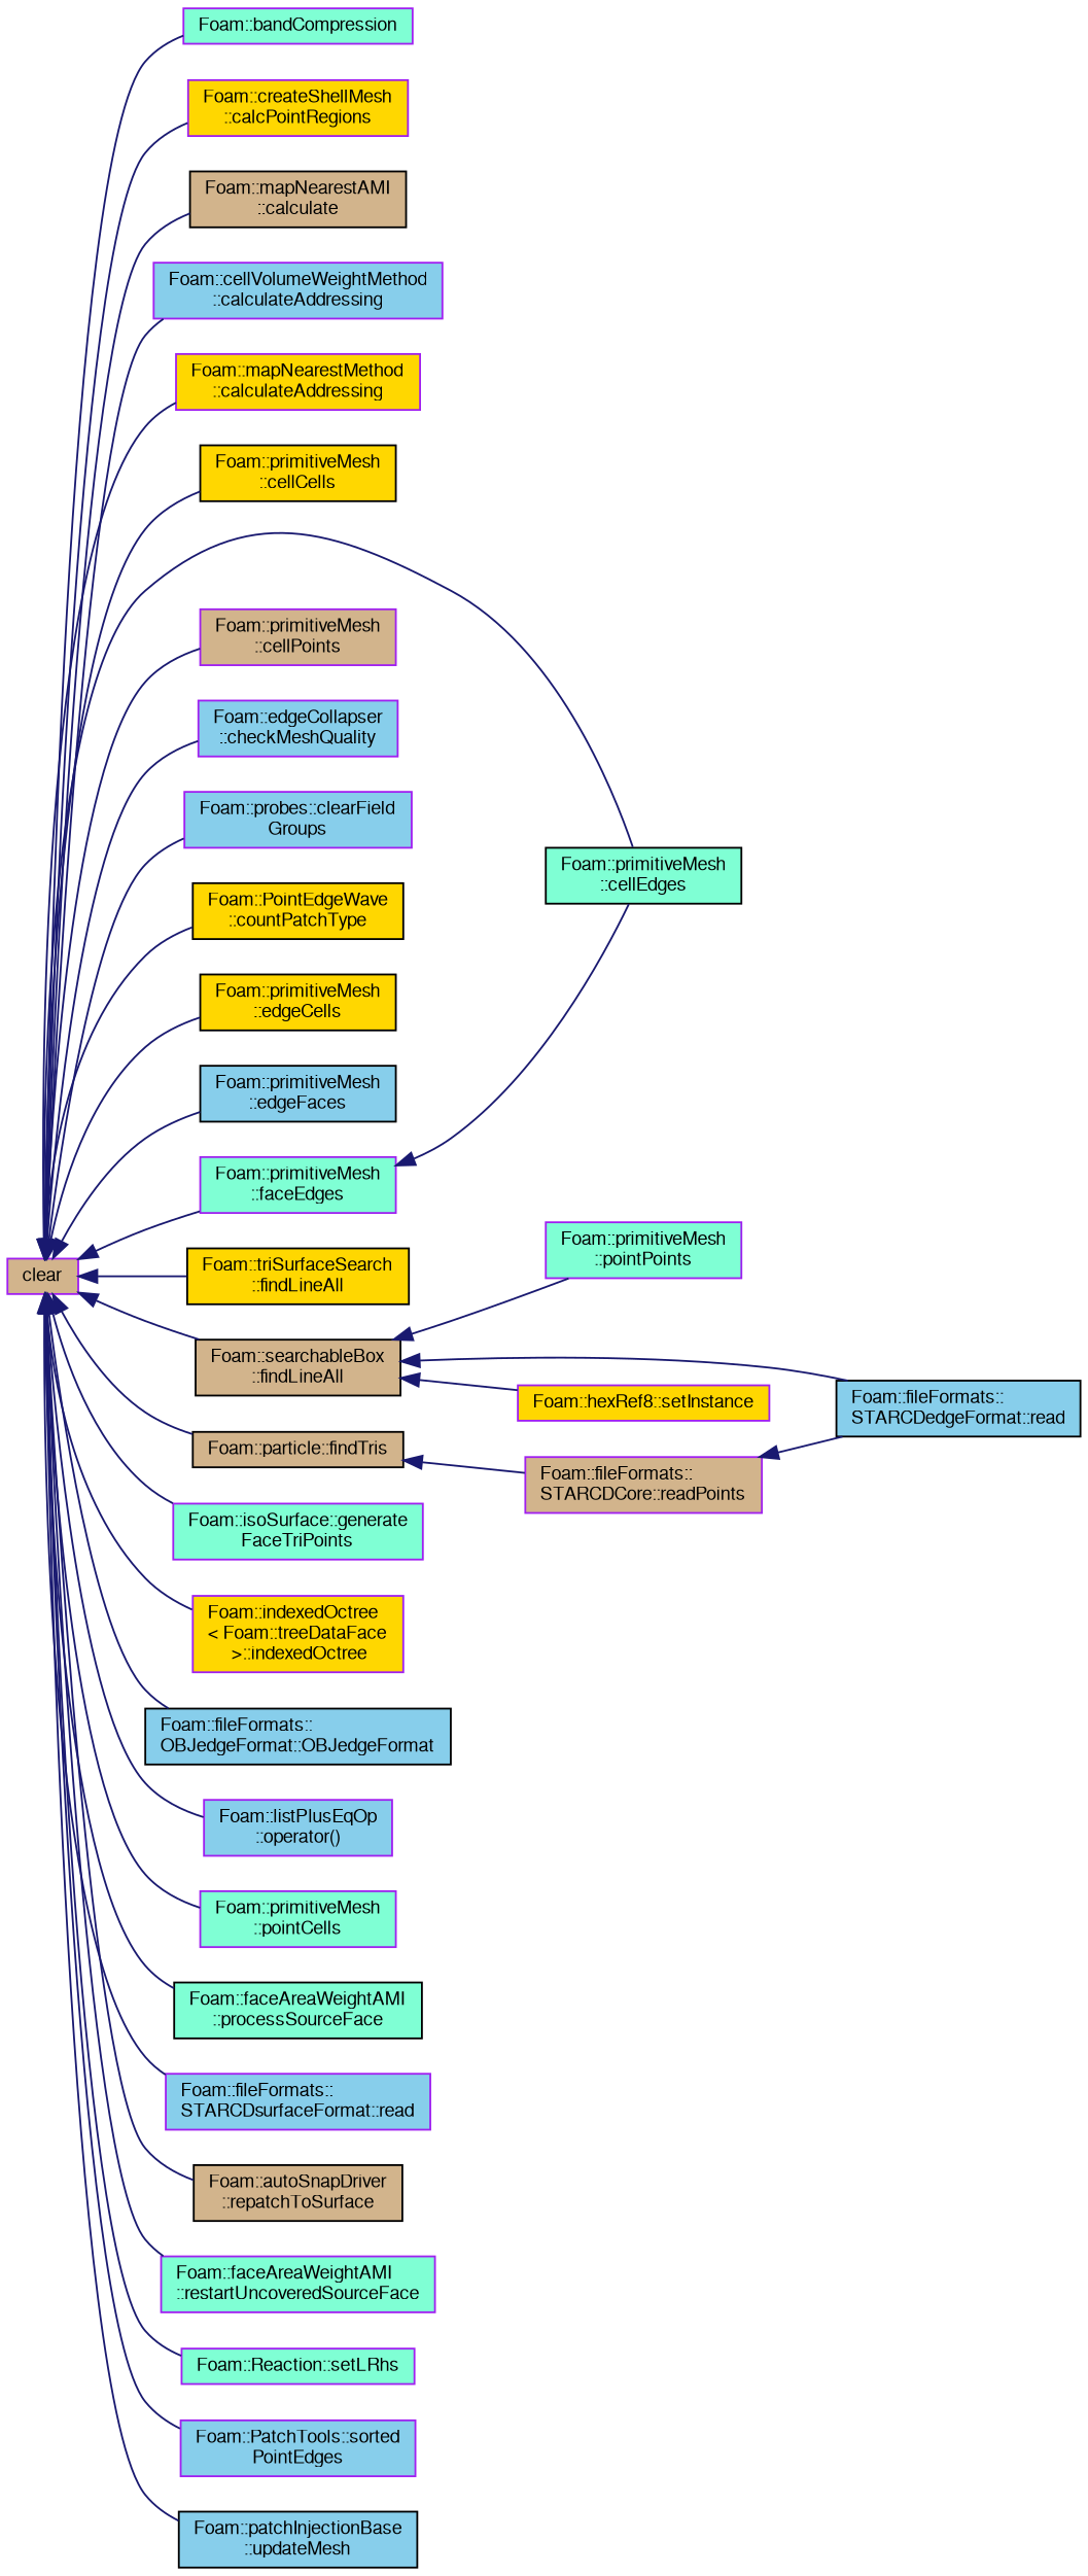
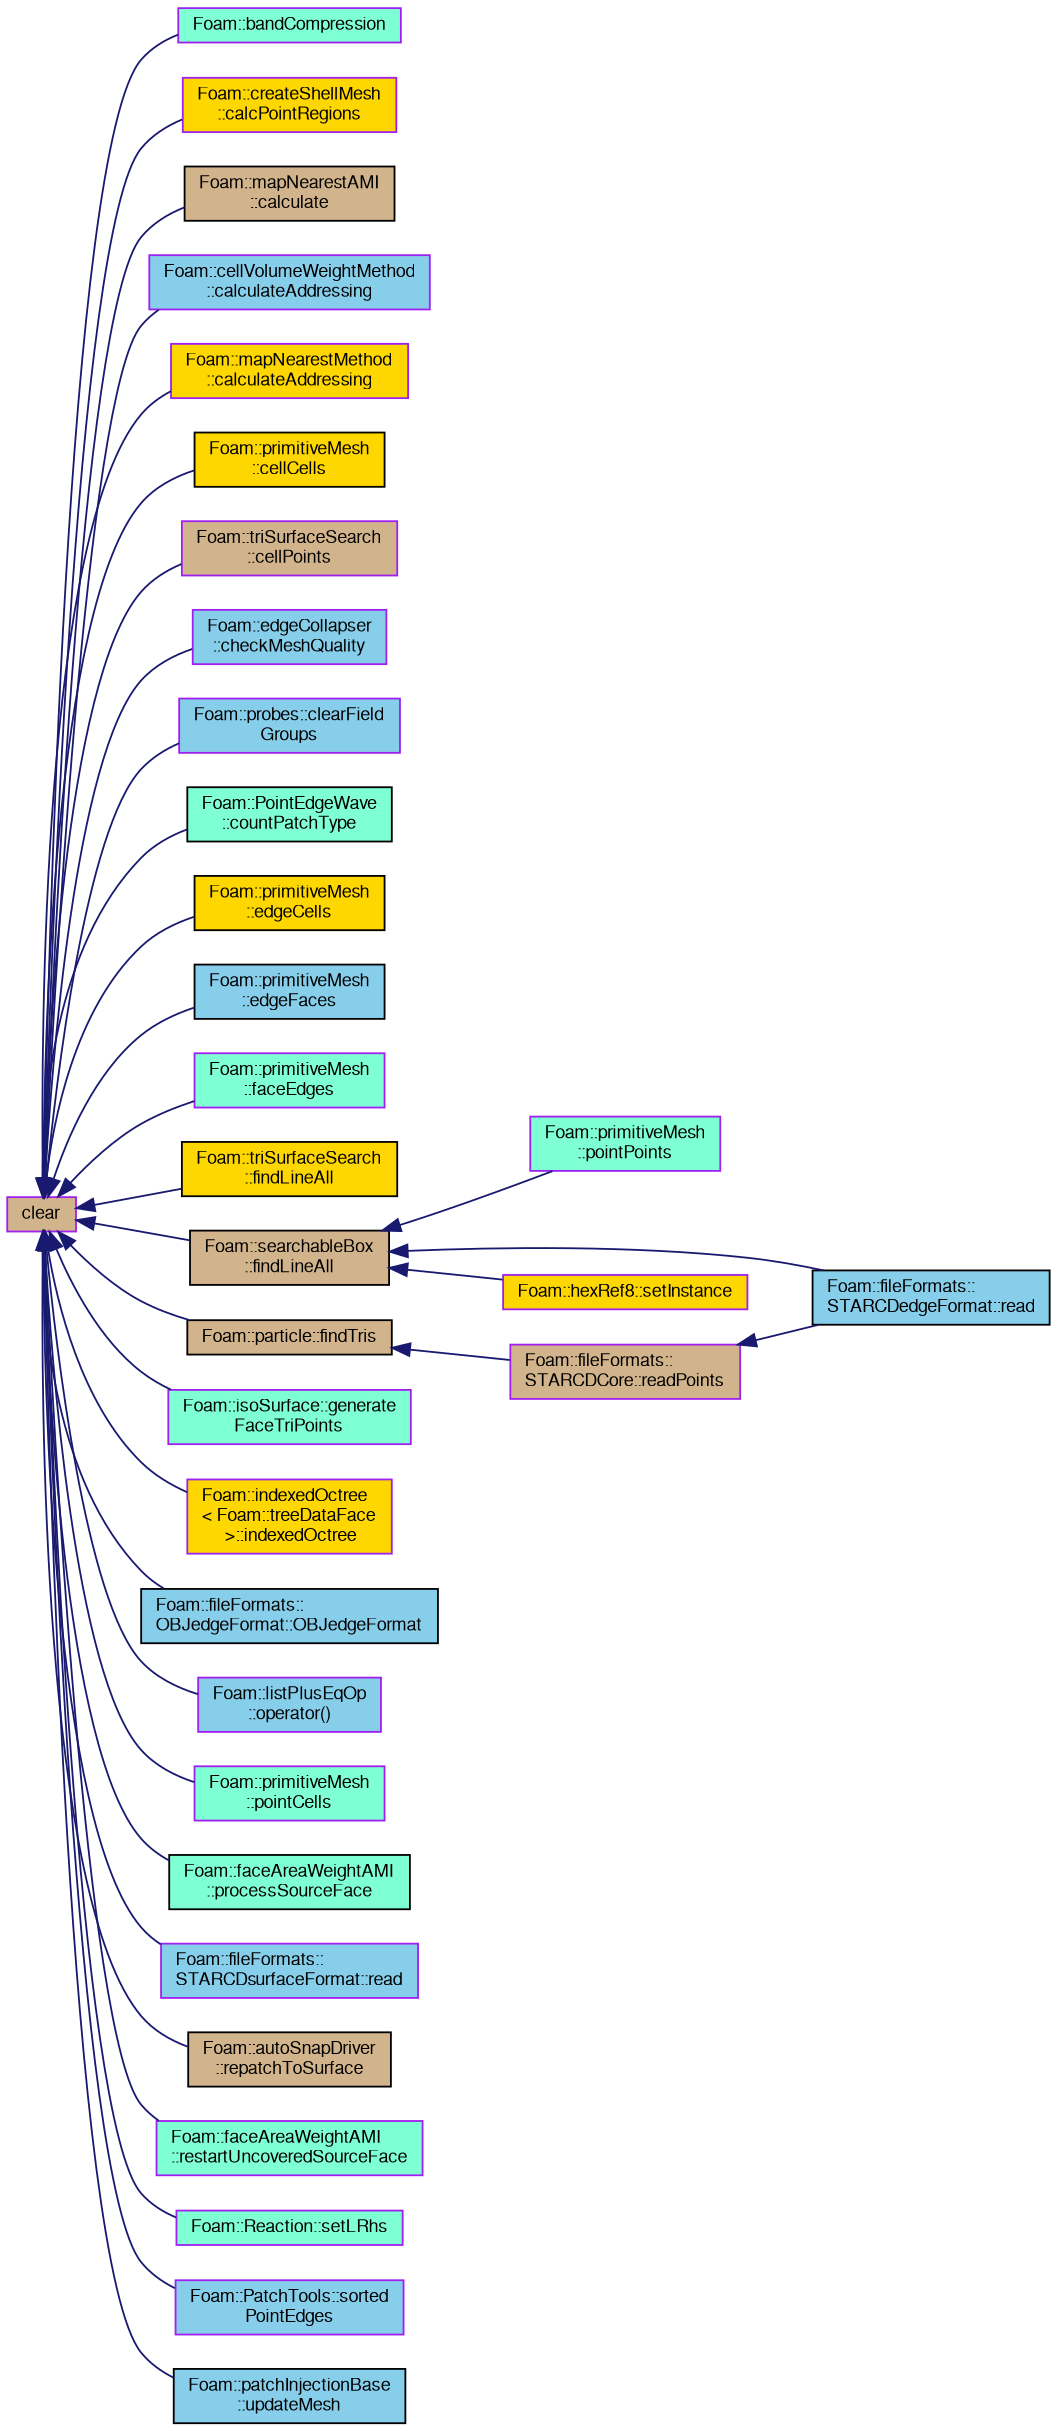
  digraph {
    rankdir=LR
    node [color=purple fillcolor=aquamarine fontname=FreeSans fontsize=10 shape=record style=filled]
    edge [color=midnightblue dir=back fontname=FreeSans fontsize=10 labelfontname=FreeSans labelfontsize=10 style=solid]
    n1 [fillcolor=tan fontcolor=black height=0.2 label=clear width=0.4]
    n2 [height=0.2 label="Foam::bandCompression" width=0.4]
    n3 [fillcolor=gold height=0.2 label="Foam::createShellMesh\l::calcPointRegions" width=0.4]
    n4 [color=black fillcolor=tan height=0.2 label="Foam::mapNearestAMI\l::calculate" width=0.4]
    n5 [fillcolor=skyblue height=0.2 label="Foam::cellVolumeWeightMethod\l::calculateAddressing" width=0.4]
    n6 [fillcolor=gold height=0.2 label="Foam::mapNearestMethod\l::calculateAddressing" width=0.4]
    n7 [color=black fillcolor=gold height=0.2 label="Foam::primitiveMesh\l::cellCells" width=0.4]
-   n8 [color=black height=0.2 label="Foam::primitiveMesh\l::cellEdges" width=0.4]
-   n9 [fillcolor=tan height=0.2 label="Foam::primitiveMesh\l::cellPoints" width=0.4]
+   n9 [fillcolor=tan height=0.2 label="Foam::triSurfaceSearch\l::cellPoints" width=0.4]
    n10 [fillcolor=skyblue height=0.2 label="Foam::edgeCollapser\l::checkMeshQuality" width=0.4]
    n11 [fillcolor=skyblue height=0.2 label="Foam::probes::clearField\lGroups" width=0.4]
-   n12 [color=black fillcolor=gold height=0.2 label="Foam::PointEdgeWave\l::countPatchType" width=0.4]
+   n12 [color=black height=0.2 label="Foam::PointEdgeWave\l::countPatchType" width=0.4]
    n13 [color=black fillcolor=gold height=0.2 label="Foam::primitiveMesh\l::edgeCells" width=0.4]
    n14 [color=black fillcolor=skyblue height=0.2 label="Foam::primitiveMesh\l::edgeFaces" width=0.4]
    n15 [height=0.2 label="Foam::primitiveMesh\l::faceEdges" width=0.4]
    n16 [color=black fillcolor=gold height=0.2 label="Foam::triSurfaceSearch\l::findLineAll" width=0.4]
    n17 [color=black fillcolor=tan height=0.2 label="Foam::searchableBox\l::findLineAll" width=0.4]
    n18 [color=black fillcolor=tan height=0.2 label="Foam::particle::findTris" width=0.4]
    n19 [height=0.2 label="Foam::isoSurface::generate\lFaceTriPoints" width=0.4]
    n20 [fillcolor=gold height=0.2 label="Foam::indexedOctree\l\< Foam::treeDataFace\l \>::indexedOctree" width=0.4]
    n21 [color=black fillcolor=skyblue height=0.2 label="Foam::fileFormats::\lOBJedgeFormat::OBJedgeFormat" width=0.4]
    n22 [fillcolor=skyblue height=0.2 label="Foam::listPlusEqOp\l::operator()" width=0.4]
    n23 [height=0.2 label="Foam::primitiveMesh\l::pointCells" width=0.4]
    n24 [color=black height=0.2 label="Foam::faceAreaWeightAMI\l::processSourceFace" width=0.4]
    n25 [fillcolor=skyblue height=0.2 label="Foam::fileFormats::\lSTARCDsurfaceFormat::read" width=0.4]
    n26 [color=black fillcolor=tan height=0.2 label="Foam::autoSnapDriver\l::repatchToSurface" width=0.4]
    n27 [height=0.2 label="Foam::faceAreaWeightAMI\l::restartUncoveredSourceFace" width=0.4]
    n28 [height=0.2 label="Foam::Reaction::setLRhs" width=0.4]
    n29 [fillcolor=skyblue height=0.2 label="Foam::PatchTools::sorted\lPointEdges" width=0.4]
    n30 [color=black fillcolor=skyblue height=0.2 label="Foam::patchInjectionBase\l::updateMesh" width=0.4]
    n31 [height=0.2 label="Foam::primitiveMesh\l::pointPoints" width=0.4]
    n32 [color=black fillcolor=skyblue height=0.2 label="Foam::fileFormats::\lSTARCDedgeFormat::read" width=0.4]
    n33 [fillcolor=gold height=0.2 label="Foam::hexRef8::setInstance" width=0.4]
    n34 [fillcolor=tan height=0.2 label="Foam::fileFormats::\lSTARCDCore::readPoints" width=0.4]
    n1 -> n2
    n1 -> n3
    n1 -> n4
    n1 -> n5
    n1 -> n6
    n1 -> n7
-   n1 -> n8
    n1 -> n9
    n1 -> n10
    n1 -> n11
    n1 -> n12
    n1 -> n13
    n1 -> n14
    n1 -> n15
    n1 -> n16
    n1 -> n17
    n1 -> n18
    n1 -> n19
    n1 -> n20
    n1 -> n21
    n1 -> n22
    n1 -> n23
    n1 -> n24
    n1 -> n25
    n1 -> n26
    n1 -> n27
    n1 -> n28
    n1 -> n29
    n1 -> n30
-   n15 -> n8
    n17 -> n31
    n17 -> n32
    n17 -> n33
    n18 -> n34
    n34 -> n32
  }
